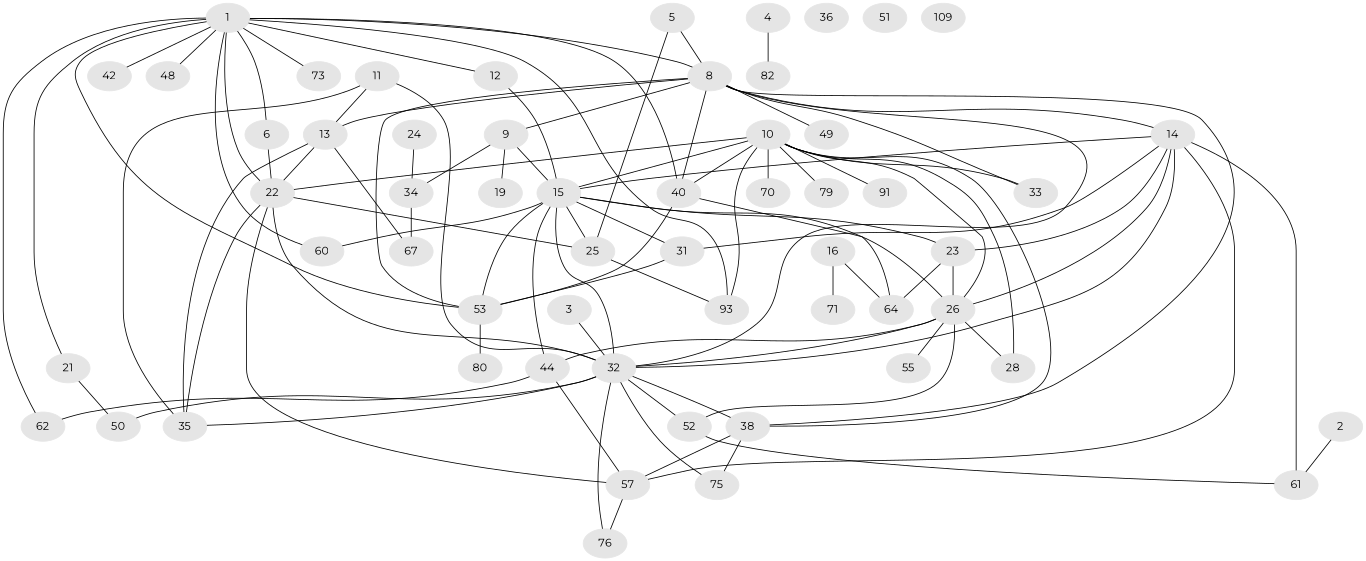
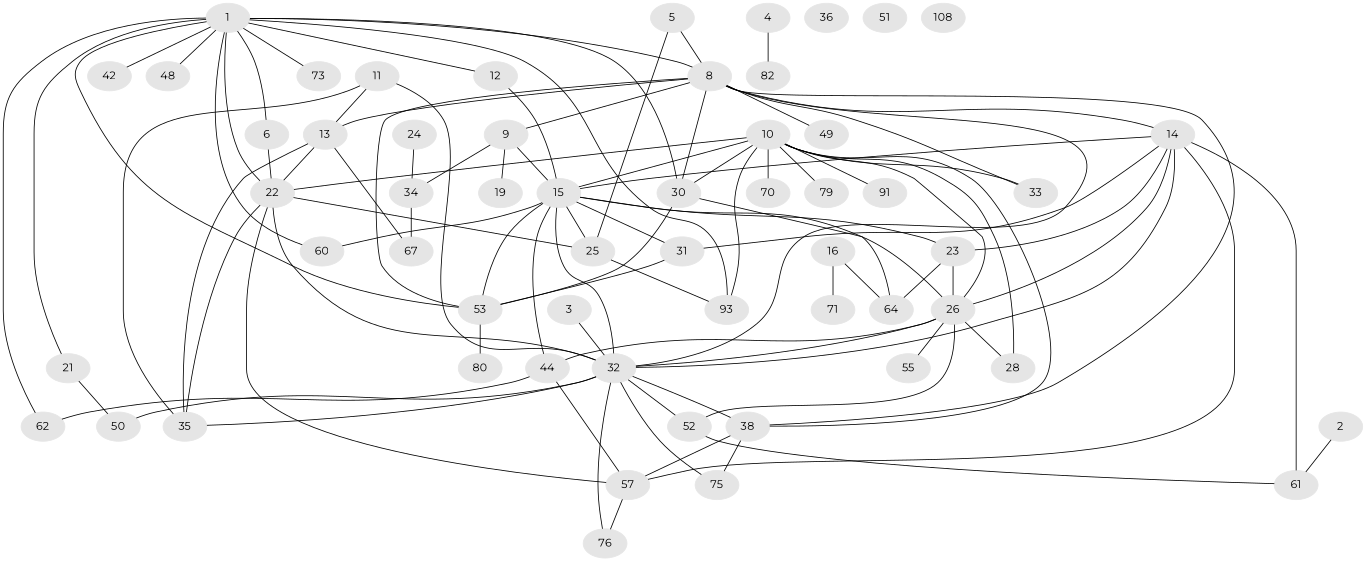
  graph {
    fontname=Montserrat
    node [color=gray90 fontname=Montserrat style=filled]
    edge [fontname=Montserrat]
    1 [super="+99+7+29+101"]
    6
    8 [super="+17"]
    12
    21
    22 [super="+92+102+69"]
-   40 [super="+59"]
+   40 [super="+59" label=30]
    42
    48
    53 [super="+63"]
    60
    62
    73
    93
    32 [super="+87+58+39+43"]
    9
    13 [super="+46"]
    14 [super="+18+27"]
    33
    38 [super="+66"]
    49
    15 [super="+20"]
    50
    25 [super="+41+30"]
    35 [super="+45"]
    57 [super="+72"]
    64 [super="+65"]
    80
    2
    61
    52
    75
    76
    3
    4
    82
    5
    19
    34 [super="+100"]
    67 [super="+86"]
    26 [super="+81+54"]
    23 [super="+79"]
    31 [super="+47"]
    44
    10 [super="+68"]
    28
    70 [super="+106"]
    n48 [label=79]
    91
    55
    11 [super="+56"]
    16
    71
    24
    36
    51
-   108 [label=109]
+   108
    1 -- 6
    1 -- 8
    1 -- 12
    1 -- 21
    1 -- 22
    1 -- 40
    1 -- 42 [weight=2]
    1 -- 48
    1 -- 53
    1 -- 60
    1 -- 62
    1 -- 73
    1 -- 93
    6 -- 22
    8 -- 40 [weight=2]
    8 -- 53
    8 -- 32
    8 -- 9
    8 -- 13
    8 -- 14
    8 -- 33
    8 -- 38
    8 -- 49
    12 -- 15
    21 -- 50
    22 -- 32
    22 -- 25
    22 -- 35
    22 -- 57 [weight=2]
    40 -- 53
    40 -- 64
    53 -- 80
    32 -- 38 [weight=2]
    32 -- 50
    32 -- 35 [weight=2]
    32 -- 52
    32 -- 75
    32 -- 76
    9 -- 15
    9 -- 19
    9 -- 34
    13 -- 22 [weight=2]
    13 -- 35
    13 -- 67
    14 -- 32
    14 -- 15
    14 -- 57 [weight=2]
    14 -- 61
    14 -- 26
    14 -- 23
    14 -- 31
    38 -- 57
    38 -- 75
    15 -- 53
    15 -- 60
    15 -- 32
    15 -- 25
    15 -- 26
    15 -- 23 [weight=2]
    15 -- 31
    15 -- 44
    25 -- 93
    57 -- 76
    2 -- 61
    52 -- 61
    3 -- 32
    4 -- 82
    5 -- 8
    5 -- 25
    34 -- 67
    26 -- 32
    26 -- 52
    26 -- 44
    26 -- 28
    26 -- 55
    23 -- 64
    23 -- 26 [weight=2]
    31 -- 53
    44 -- 62
    44 -- 57
    10 -- 22
    10 -- 40 [weight=2]
    10 -- 93
    10 -- 33
    10 -- 38
    10 -- 15
    10 -- 26
    10 -- 28
    10 -- 70 [weight=2]
    10 -- n48
    10 -- 91
    11 -- 32
    11 -- 13
    11 -- 35
    16 -- 64
    16 -- 71
    24 -- 34
  }
